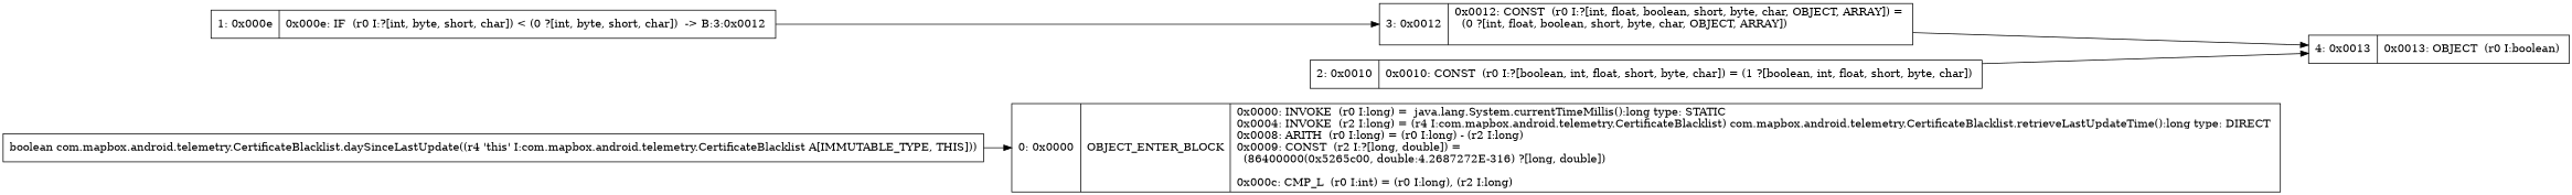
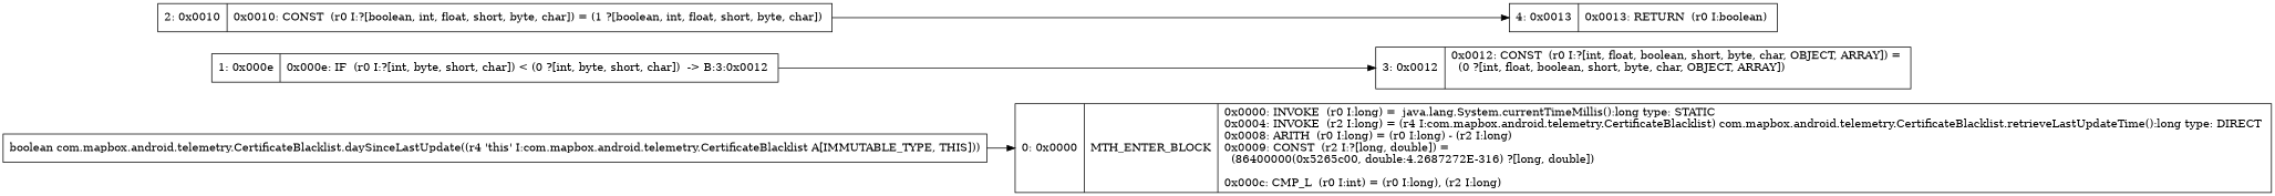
  digraph {
    rankdir=LR
    node [shape=record]
-   n1 [label="{0\:\ 0x0000|OBJECT_ENTER_BLOCK\l|0x0000: INVOKE  (r0 I:long) =  java.lang.System.currentTimeMillis():long type: STATIC \l0x0004: INVOKE  (r2 I:long) = (r4 I:com.mapbox.android.telemetry.CertificateBlacklist) com.mapbox.android.telemetry.CertificateBlacklist.retrieveLastUpdateTime():long type: DIRECT \l0x0008: ARITH  (r0 I:long) = (r0 I:long) \- (r2 I:long) \l0x0009: CONST  (r2 I:?[long, double]) = \l  (86400000(0x5265c00, double:4.2687272E\-316) ?[long, double])\l \l0x000c: CMP_L  (r0 I:int) = (r0 I:long), (r2 I:long) \l}"]
+   n1 [label="{0\:\ 0x0000|MTH_ENTER_BLOCK\l|0x0000: INVOKE  (r0 I:long) =  java.lang.System.currentTimeMillis():long type: STATIC \l0x0004: INVOKE  (r2 I:long) = (r4 I:com.mapbox.android.telemetry.CertificateBlacklist) com.mapbox.android.telemetry.CertificateBlacklist.retrieveLastUpdateTime():long type: DIRECT \l0x0008: ARITH  (r0 I:long) = (r0 I:long) \- (r2 I:long) \l0x0009: CONST  (r2 I:?[long, double]) = \l  (86400000(0x5265c00, double:4.2687272E\-316) ?[long, double])\l \l0x000c: CMP_L  (r0 I:int) = (r0 I:long), (r2 I:long) \l}"]
    n2 [label="{1\:\ 0x000e|0x000e: IF  (r0 I:?[int, byte, short, char]) \< (0 ?[int, byte, short, char])  \-\> B:3:0x0012 \l}"]
    n3 [label="{3\:\ 0x0012|0x0012: CONST  (r0 I:?[int, float, boolean, short, byte, char, OBJECT, ARRAY]) = \l  (0 ?[int, float, boolean, short, byte, char, OBJECT, ARRAY])\l \l}"]
    n4 [label="{2\:\ 0x0010|0x0010: CONST  (r0 I:?[boolean, int, float, short, byte, char]) = (1 ?[boolean, int, float, short, byte, char]) \l}"]
-   n5 [label="{4\:\ 0x0013|0x0013: OBJECT  (r0 I:boolean) \l}"]
+   n5 [label="{4\:\ 0x0013|0x0013: RETURN  (r0 I:boolean) \l}"]
    n6 [label="{boolean com.mapbox.android.telemetry.CertificateBlacklist.daySinceLastUpdate((r4 'this' I:com.mapbox.android.telemetry.CertificateBlacklist A[IMMUTABLE_TYPE, THIS])) }"]
    n2 -> n3
-   n3 -> n5
    n4 -> n5
    n6 -> n1
  }
